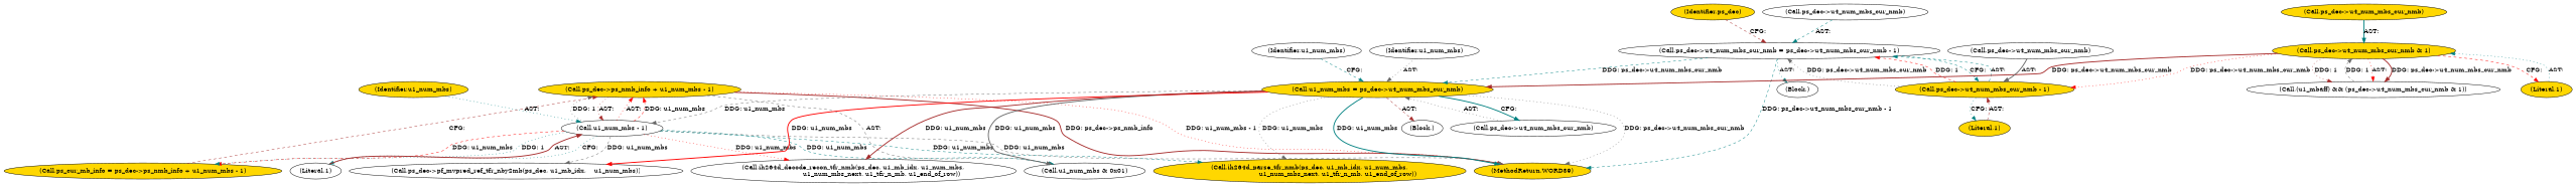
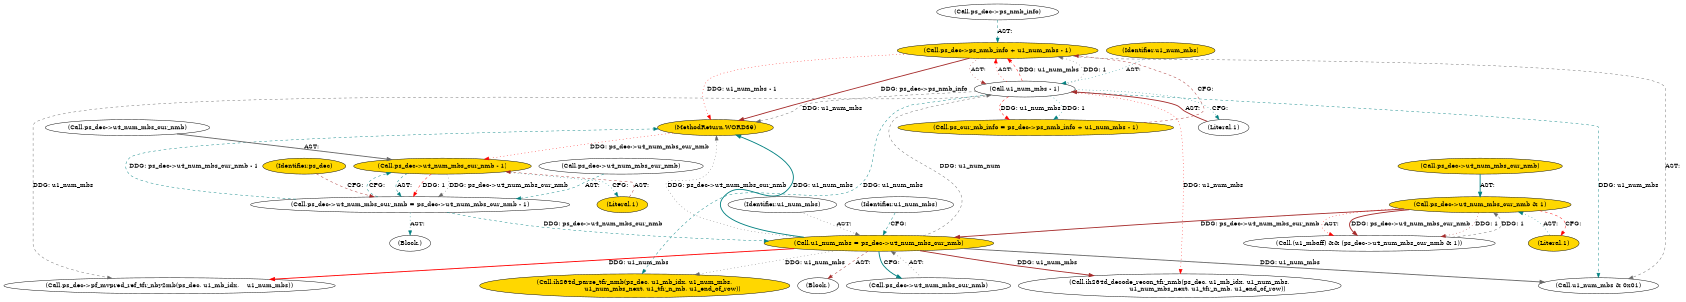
  digraph {
    node [fillcolor=white style=filled]
    edge [color=teal style=dashed]
    n1 [fillcolor=gold label="(Call,ps_dec->ps_nmb_info + u1_num_mbs - 1)"]
    n2 [label="(Call,u1_num_mbs - 1)"]
    n3 [fillcolor=gold label="(MethodReturn,WORD39)"]
    n4 [label="(Call,u1_num_mbs & 0x01)"]
    n5 [fillcolor=gold label="(Call,ps_cur_mb_info = ps_dec->ps_nmb_info + u1_num_mbs - 1)"]
    n6 [label="(Call,ps_dec->pf_mvpred_ref_tfr_nby2mb(ps_dec, u1_mb_idx,    u1_num_mbs))"]
    n7 [label="(Literal,1)"]
    n8 [fillcolor=gold label="(Call,ih264d_parse_tfr_nmb(ps_dec, u1_mb_idx, u1_num_mbs,\n                            u1_num_mbs_next, u1_tfr_n_mb, u1_end_of_row))"]
    n9 [label="(Call,ih264d_decode_recon_tfr_nmb(ps_dec, u1_mb_idx, u1_num_mbs,\n                            u1_num_mbs_next, u1_tfr_n_mb, u1_end_of_row))"]
    n10 [fillcolor=gold label="(Call,u1_num_mbs = ps_dec->u4_num_mbs_cur_nmb)"]
    n11 [label="(Block,)"]
    n12 [label="(Call,ps_dec->u4_num_mbs_cur_nmb)"]
    n13 [label="(Call,ps_dec->u4_num_mbs_cur_nmb = ps_dec->u4_num_mbs_cur_nmb - 1)"]
    n14 [fillcolor=gold label="(Call,ps_dec->u4_num_mbs_cur_nmb - 1)"]
    n15 [label="(Block,)"]
    n16 [fillcolor=gold label="(Literal,1)"]
    n17 [fillcolor=gold label="(Call,ps_dec->u4_num_mbs_cur_nmb & 1)"]
    n18 [label="(Call,(u1_mbaff) && (ps_dec->u4_num_mbs_cur_nmb & 1))"]
    n19 [fillcolor=gold label="(Literal,1)"]
+   n20 [label="(Call,ps_dec->ps_nmb_info)"]
    n21 [fillcolor=gold label="(Identifier,u1_num_mbs)"]
    n22 [label="(Call,ps_dec->u4_num_mbs_cur_nmb)"]
    n23 [fillcolor=gold label="(Call,ps_dec->u4_num_mbs_cur_nmb)"]
    n24 [label="(Identifier,u1_num_mbs)"]
    n25 [label="(Identifier,u1_num_mbs)"]
    n26 [label="(Call,ps_dec->u4_num_mbs_cur_nmb)"]
    n27 [fillcolor=gold label="(Identifier,ps_dec)"]
    n1 -> n2 [color=brown label="AST: " style=dotted]
    n1 -> n3 [color=red label="DDG: u1_num_mbs - 1" style=dotted]
    n1 -> n3 [color=brown label="DDG: ps_dec->ps_nmb_info" style=bold]
    n1 -> n4 [color=gray40 label="AST: "]
    n2 -> n1 [color=red label="AST: " style=dotted]
    n2 -> n1 [color=red label="DDG: u1_num_mbs"]
    n2 -> n1 [color=gray40 label="DDG: 1" style=dotted]
    n2 -> n3 [color=gray40 label="DDG: u1_num_mbs"]
    n2 -> n4 [label="DDG: u1_num_mbs"]
    n2 -> n5 [color=red label="DDG: u1_num_mbs"]
    n2 -> n5 [label="DDG: 1" style=dotted]
    n2 -> n6 [color=gray40 label="DDG: u1_num_mbs"]
    n2 -> n7 [label="CFG: " style=dotted]
    n2 -> n8 [label="DDG: u1_num_mbs"]
    n2 -> n9 [color=red label="DDG: u1_num_mbs" style=dotted]
    n5 -> n1 [color=brown label="CFG: "]
    n7 -> n2 [color=brown label="AST: " style=bold]
-   n10 -> n2 [color=gray40 label="DDG: u1_num_mbs"]
+   n10 -> n2 [color=gray40 label="DDG: u1_num_num"]
    n10 -> n3 [label="DDG: u1_num_mbs" style=bold]
    n10 -> n3 [color=gray40 label="DDG: ps_dec->u4_num_mbs_cur_nmb" style=dotted]
    n10 -> n4 [color=gray40 label="DDG: u1_num_mbs" style=bold]
    n10 -> n6 [color=red label="DDG: u1_num_mbs" style=bold]
    n10 -> n8 [color=gray40 label="DDG: u1_num_mbs" style=dotted]
    n10 -> n9 [color=brown label="DDG: u1_num_mbs" style=bold]
    n10 -> n11 [color=brown label="AST: "]
    n10 -> n12 [label="CFG: " style=bold]
    n12 -> n10 [color=gray40 label="AST: " style=dotted]
    n13 -> n3 [label="DDG: ps_dec->u4_num_mbs_cur_nmb - 1"]
    n13 -> n10 [label="DDG: ps_dec->u4_num_mbs_cur_nmb"]
    n13 -> n14 [label="CFG: "]
    n13 -> n15 [label="AST: " style=dotted]
    n14 -> n13 [label="AST: "]
    n14 -> n13 [color=gray40 label="DDG: ps_dec->u4_num_mbs_cur_nmb" style=dotted]
    n14 -> n13 [color=red label="DDG: 1"]
    n14 -> n16 [label="CFG: " style=dotted]
    n16 -> n14 [color=brown label="AST: "]
    n17 -> n10 [color=brown label="DDG: ps_dec->u4_num_mbs_cur_nmb" style=bold]
-   n17 -> n14 [color=red label="DDG: ps_dec->u4_num_mbs_cur_nmb" style=dotted]
+   n3 -> n14 [color=red label="DDG: ps_dec->u4_num_mbs_cur_nmb" style=dotted]
    n17 -> n18 [color=red label="AST: " style=dotted]
    n17 -> n18 [color=brown label="DDG: ps_dec->u4_num_mbs_cur_nmb" style=bold]
    n17 -> n18 [color=brown label="DDG: 1" style=dotted]
    n17 -> n19 [color=red label="CFG: "]
    n18 -> n17 [color=gray40 label="DDG: 1"]
    n19 -> n17 [label="AST: " style=dotted]
+   n20 -> n1 [label="AST: "]
    n21 -> n2 [label="AST: " style=dotted]
    n22 -> n14 [color=gray40 label="AST: " style=bold]
    n23 -> n17 [label="AST: " style=bold]
    n24 -> n10 [color=gray40 label="AST: " style=dotted]
    n25 -> n10 [label="CFG: "]
    n26 -> n13 [label="AST: "]
    n27 -> n13 [color=brown label="CFG: "]
  }
